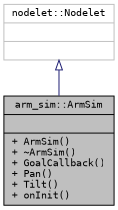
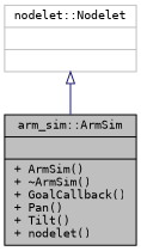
  digraph {
    fontname="DejaVu Sans Mono"
    node [fontname="DejaVu Sans Mono" fontsize=10 shape=record style=filled]
-   n1 [color=black fillcolor=grey75 fontcolor=black height=0.2 label="{arm_sim::ArmSim\n||+ ArmSim()\l+ ~ArmSim()\l+ GoalCallback()\l+ Pan()\l+ Tilt()\l+ onInit()\l}" width=0.4]
+   n1 [color=black fillcolor=grey75 fontcolor=black height=0.2 label="{arm_sim::ArmSim\n||+ ArmSim()\l+ ~ArmSim()\l+ GoalCallback()\l+ Pan()\l+ Tilt()\l+ nodelet()\l}" width=0.4]
    n2 [color=grey75 fillcolor=white height=0.2 label="{nodelet::Nodelet\n||}" width=0.4]
    n2 -> n1 [arrowtail=onormal color=midnightblue dir=back fontname="DejaVu Sans Mono" fontsize=10 labelfontname=Helvetica labelfontsize=10 style=solid]
  }
